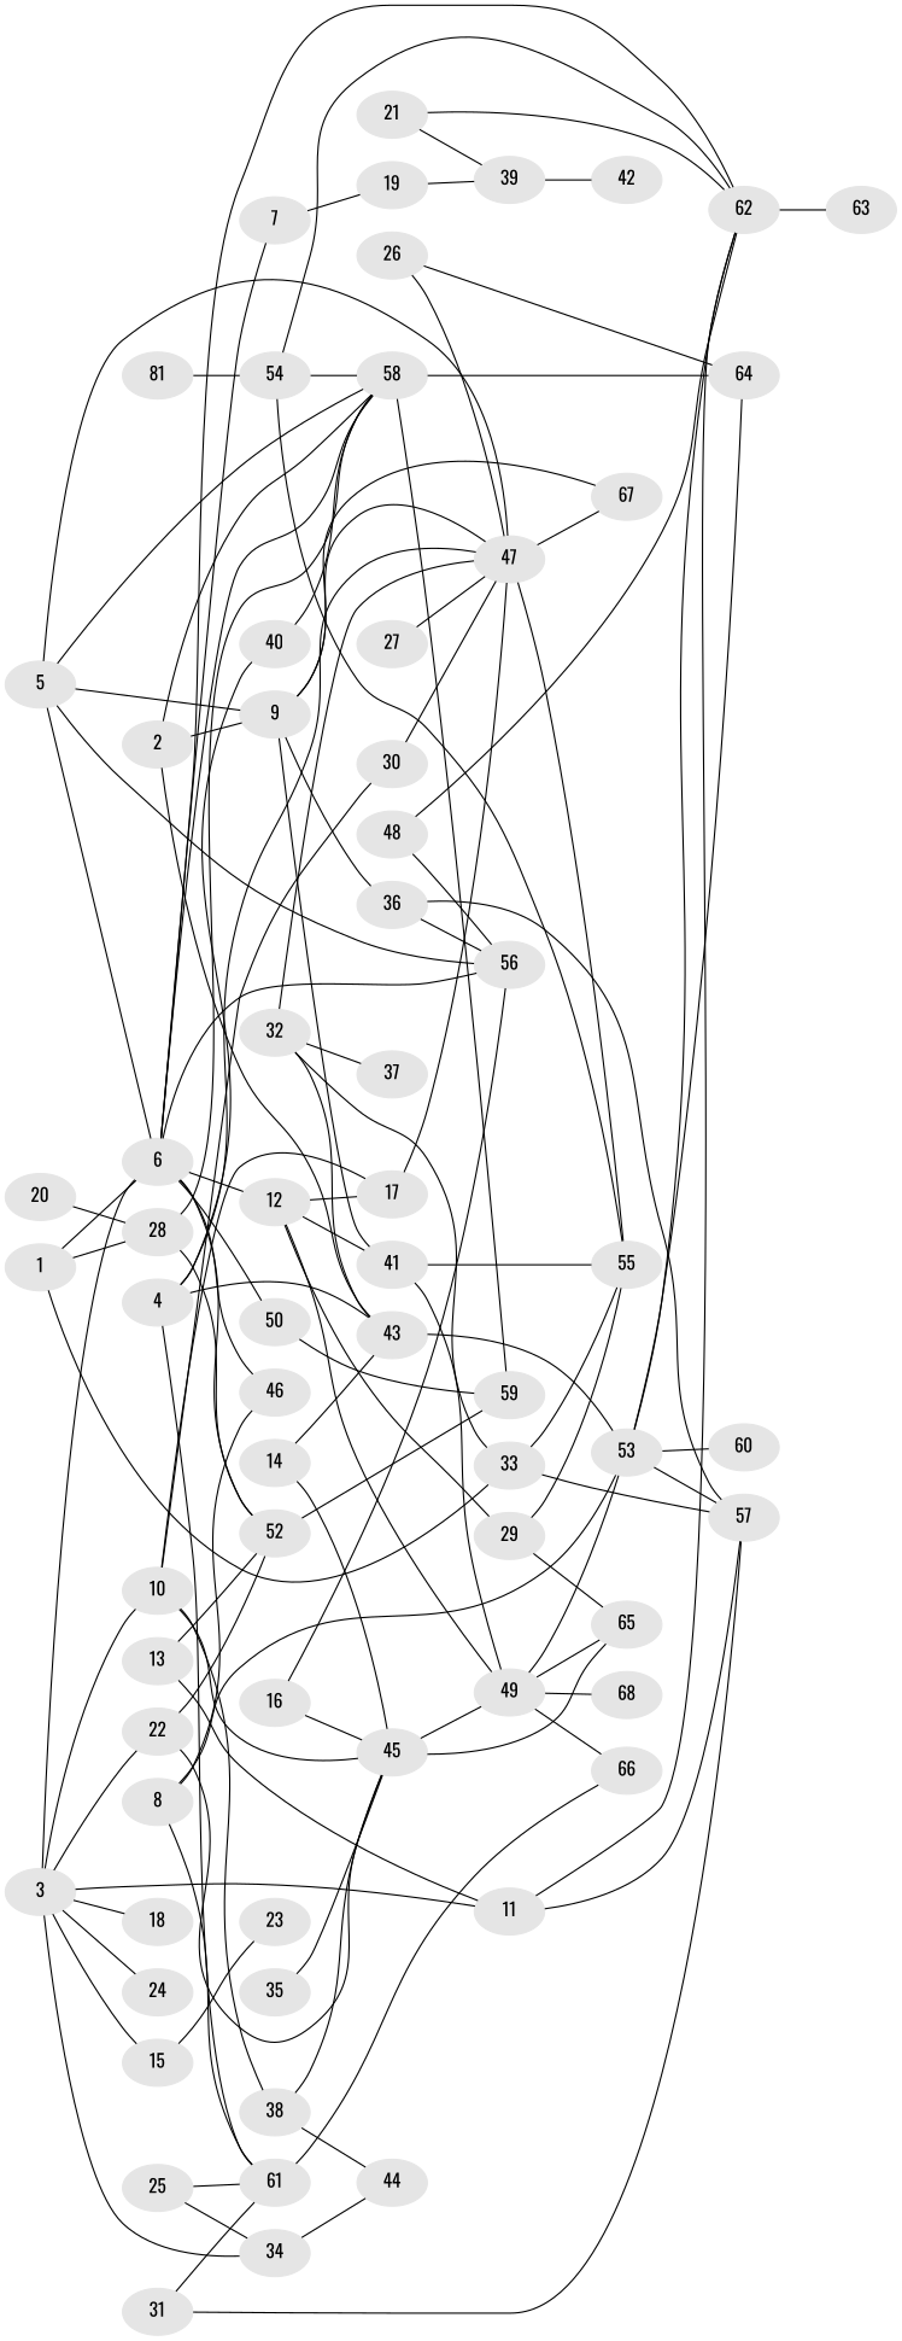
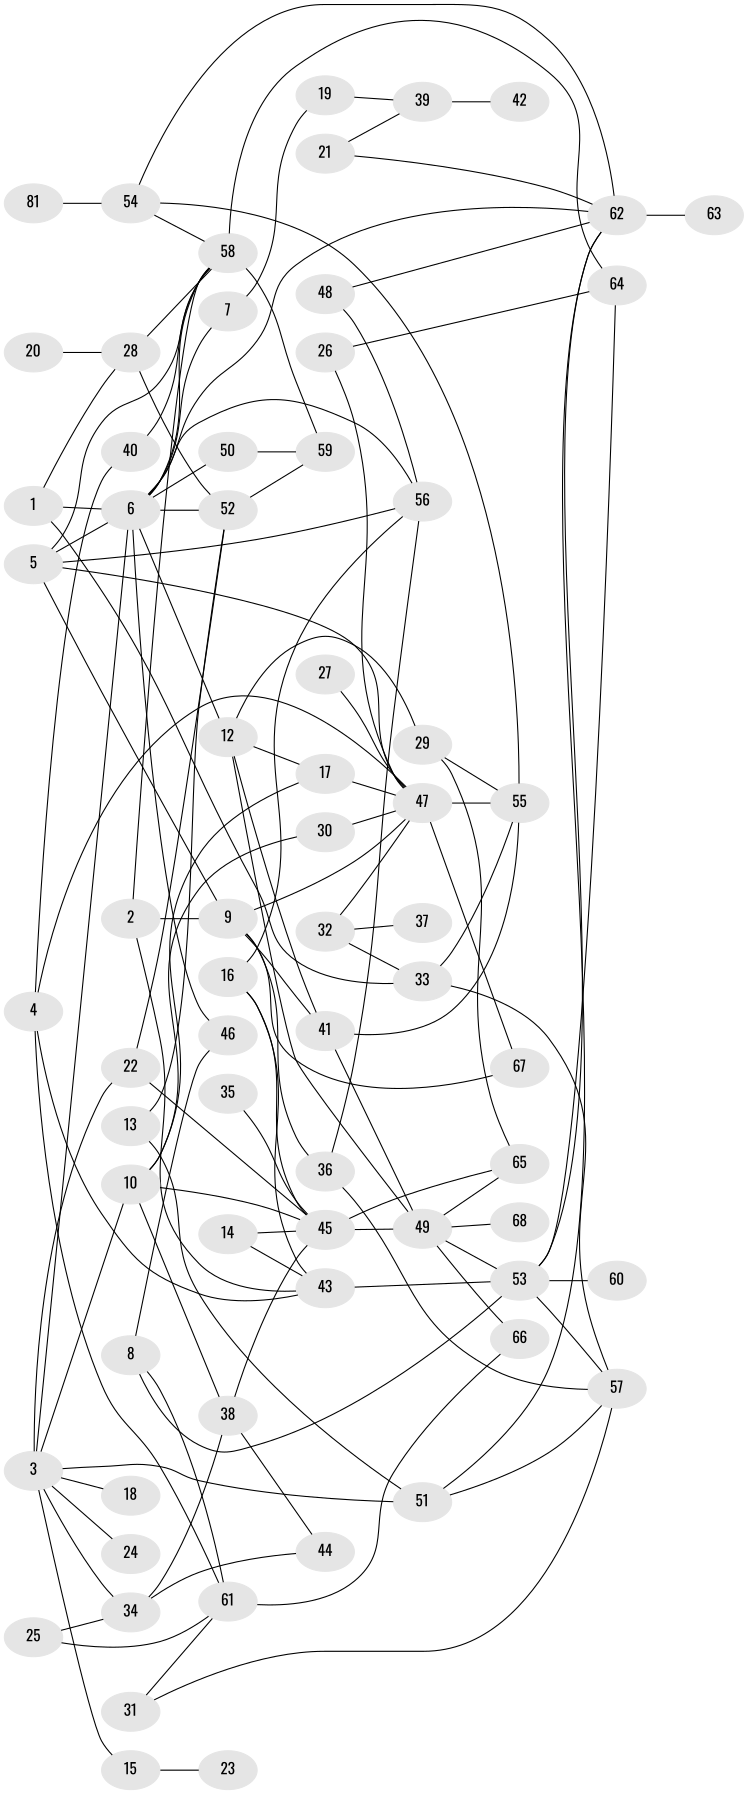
  graph {
    fontname=Oswald
    rankdir=LR
    node [color=gray90 fontname=Oswald style=filled]
    edge [fontname=Oswald weight=1.0]
    1
    6
    28
    33
    58
    56
    7
    12
    46
    50
    52
    62
    55
    57
    2
    9
    43
    47
    36
    41
    67
    53
    64
    59
    3
    10
    15
    18
    22
    24
    34
-   51 [label=11]
+   51
    17
    30
    38
    45
    23
    44
    4
    40
    61
    66
    5
    19
    29
    49
    63
    39
    8
    60
    65
    n52 [label=81]
    54
    68
    13
    14
    16
    42
    20
    21
    25
    26
    27
    31
    32
    37
    35
    48
    1 -- 6
    1 -- 28
    1 -- 33
    6 -- 58
    6 -- 56
    6 -- 7
    6 -- 12
    6 -- 46
    6 -- 50
    6 -- 52 [weight=2.0]
    6 -- 62
    28 -- 58
    28 -- 52
    33 -- 55
    33 -- 57
    58 -- 64
    58 -- 59
    7 -- 19
    12 -- 41
    12 -- 17
    12 -- 29
    12 -- 49
    50 -- 59
    52 -- 59
    62 -- 63
    2 -- 58
    2 -- 9
    2 -- 43
    9 -- 47
    9 -- 36
    9 -- 41
    9 -- 67
    43 -- 53
    47 -- 55
    47 -- 67
    36 -- 56
    36 -- 57
    41 -- 55
    41 -- 49
    53 -- 62
    53 -- 57
    53 -- 64
    53 -- 60
    3 -- 6
    3 -- 10
    3 -- 15
    3 -- 18
    3 -- 22
    3 -- 24
    3 -- 34
    3 -- 51
    10 -- 17
    10 -- 30
    10 -- 38
    10 -- 45 [weight=2.0]
    15 -- 23
    22 -- 52
    22 -- 45
+   34 -- 38
    34 -- 44
    51 -- 62
    51 -- 57
    17 -- 47
    30 -- 47
    38 -- 45
    38 -- 44
    45 -- 49
    45 -- 65
    4 -- 43
    4 -- 47
    4 -- 40
    4 -- 61
    40 -- 58
    61 -- 66
    5 -- 6
    5 -- 58
    5 -- 56
    5 -- 9
    5 -- 47
    19 -- 39
    29 -- 55
    29 -- 65
    49 -- 53 [weight=2.0]
    49 -- 66
    49 -- 65
    49 -- 68
    39 -- 42
    8 -- 46
    8 -- 53
    8 -- 61
    n52 -- 54
    54 -- 58
    54 -- 62
    54 -- 55
    13 -- 52
    13 -- 51
    14 -- 43
    14 -- 45
    16 -- 56
-   32 -- 43
+   16 -- 43
    16 -- 45
    20 -- 28
    21 -- 62
    21 -- 39
    25 -- 34
    25 -- 61
    26 -- 47
    26 -- 64
    27 -- 47
    31 -- 57
    31 -- 61
    32 -- 33
    32 -- 47
    32 -- 37
    35 -- 45
    48 -- 56
    48 -- 62
  }
